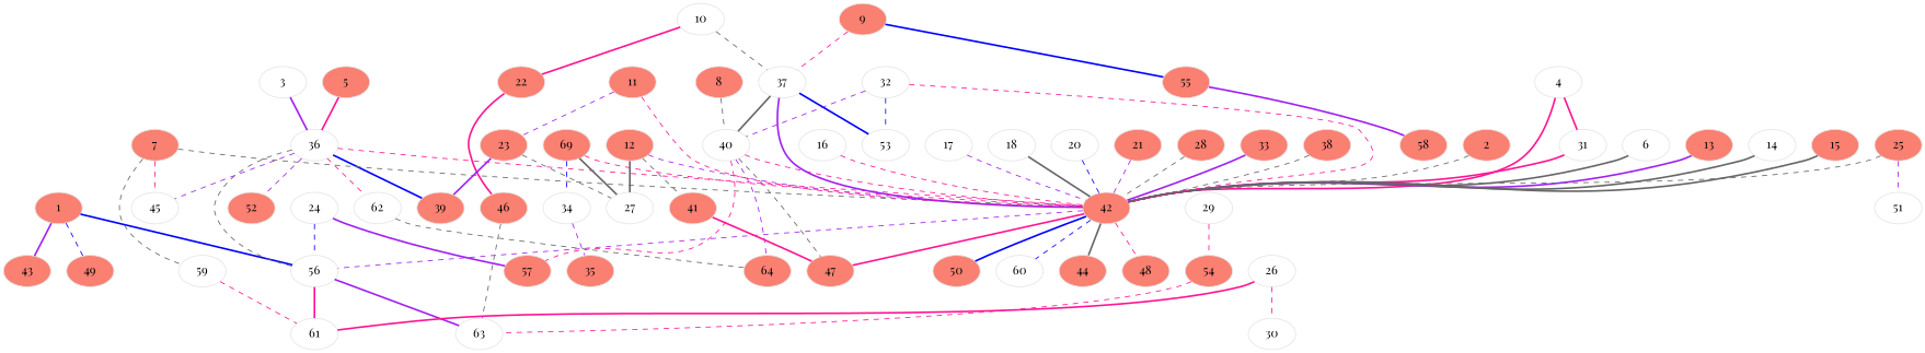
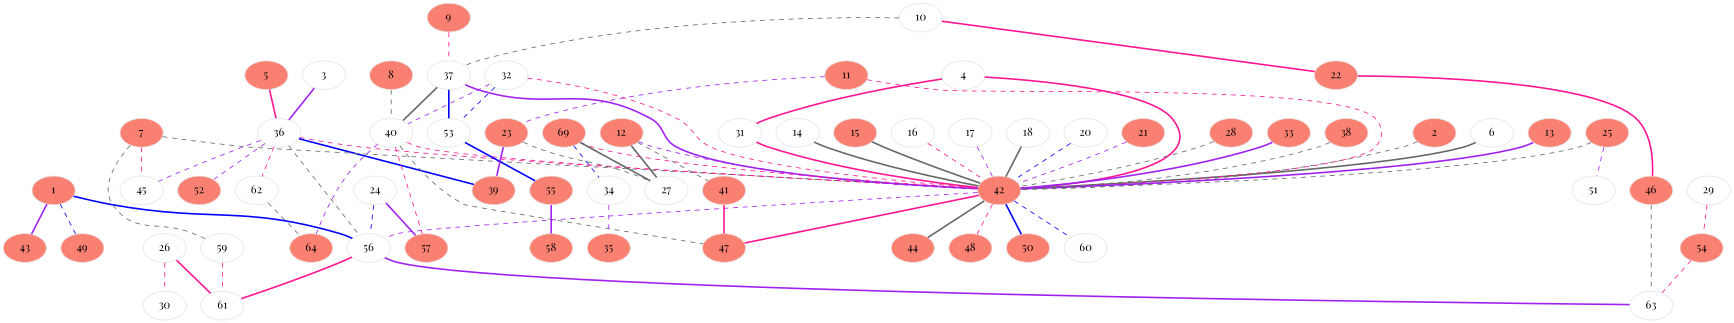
  graph {
    fontname="Playfair Display"
    node [color=gray90 fillcolor=salmon fontname="Playfair Display" style=filled]
    edge [color=deeppink fontname="Playfair Display" style=dashed weight=1.0]
    1
    43
    49
    56 [fillcolor=white]
    61 [fillcolor=white]
    63 [fillcolor=white]
    2
    42
    47
    44
    48
    50
    60 [fillcolor=white]
    3 [fillcolor=white]
    36 [fillcolor=white]
    45 [fillcolor=white]
    39
    52
    62 [fillcolor=white]
    4 [fillcolor=white]
    31 [fillcolor=white]
    5
    6 [fillcolor=white]
    7
    59 [fillcolor=white]
    40 [fillcolor=white]
    8
    57
    64
    37 [fillcolor=white]
    9
    55
    53 [fillcolor=white]
    58
    10 [fillcolor=white]
    22
    46
    11
    23
    27 [fillcolor=white]
    12
    41
    13
    14 [fillcolor=white]
    15
    16 [fillcolor=white]
    17 [fillcolor=white]
    18 [fillcolor=white]
    n49 [label=69]
    34 [fillcolor=white]
    35
    20 [fillcolor=white]
    21
    24 [fillcolor=white]
    25
    51 [fillcolor=white]
    26 [fillcolor=white]
    30 [fillcolor=white]
    28
    29 [fillcolor=white]
    54
    32 [fillcolor=white]
    33
    38
    1 -- 43 [color=purple style=bold]
    1 -- 49 [color=blue]
    1 -- 56 [color=blue style=bold]
    56 -- 61 [style=bold]
    56 -- 63 [color=purple style=bold]
    2 -- 42 [color=gray40]
    42 -- 56 [color=purple]
    42 -- 47 [style=bold]
    42 -- 44 [color=gray40 style=bold]
    42 -- 48
    42 -- 50 [color=blue style=bold]
    42 -- 60 [color=blue]
    3 -- 36 [color=purple style=bold]
    36 -- 56 [color=gray40]
    36 -- 42
    36 -- 45 [color=purple]
    36 -- 39 [color=blue style=bold]
    36 -- 52 [color=purple]
    36 -- 62
    62 -- 64 [color=gray40]
    4 -- 42 [style=bold]
    4 -- 31 [style=bold]
    31 -- 42 [style=bold]
    5 -- 36 [style=bold]
    6 -- 42 [color=gray40 style=bold]
    7 -- 42 [color=gray40]
    7 -- 45
    7 -- 59 [color=gray40]
    59 -- 61
    40 -- 42
    40 -- 47 [color=gray40]
    40 -- 57
    40 -- 64 [color=purple weight=2.0]
    8 -- 40 [color=gray40]
    37 -- 42 [color=purple style=bold]
    37 -- 40 [color=gray40 style=bold]
    37 -- 53 [color=blue style=bold]
    9 -- 37
-   9 -- 55 [color=blue style=bold]
+   53 -- 55 [color=blue style=bold]
    55 -- 58 [color=purple style=bold]
    10 -- 37 [color=gray40]
    10 -- 22 [style=bold]
    22 -- 46 [style=bold]
    46 -- 63 [color=gray40]
    11 -- 42
    11 -- 23 [color=purple]
    23 -- 39 [color=purple style=bold]
    23 -- 27 [color=gray40]
    12 -- 42 [color=purple]
    12 -- 27 [color=gray40 style=bold]
    12 -- 41 [color=gray40]
    41 -- 47 [style=bold]
    13 -- 42 [color=purple style=bold]
    14 -- 42 [color=gray40 style=bold]
    15 -- 42 [color=gray40 style=bold]
    16 -- 42
    17 -- 42 [color=purple]
    18 -- 42 [color=gray40 style=bold]
    n49 -- 42
    n49 -- 27 [color=gray40 style=bold]
    n49 -- 34 [color=blue]
    34 -- 35 [color=purple]
    20 -- 42 [color=blue]
    21 -- 42 [color=purple]
    24 -- 56 [color=blue weight=2.0]
    24 -- 57 [color=purple style=bold]
    25 -- 42 [color=gray40]
    25 -- 51 [color=purple]
    26 -- 61 [style=bold]
    26 -- 30
    28 -- 42 [color=gray40 weight=3.0]
    29 -- 54
    54 -- 63
    32 -- 42
    32 -- 40 [color=purple]
    32 -- 53 [color=blue]
    33 -- 42 [color=purple style=bold]
    38 -- 42 [color=gray40]
  }
